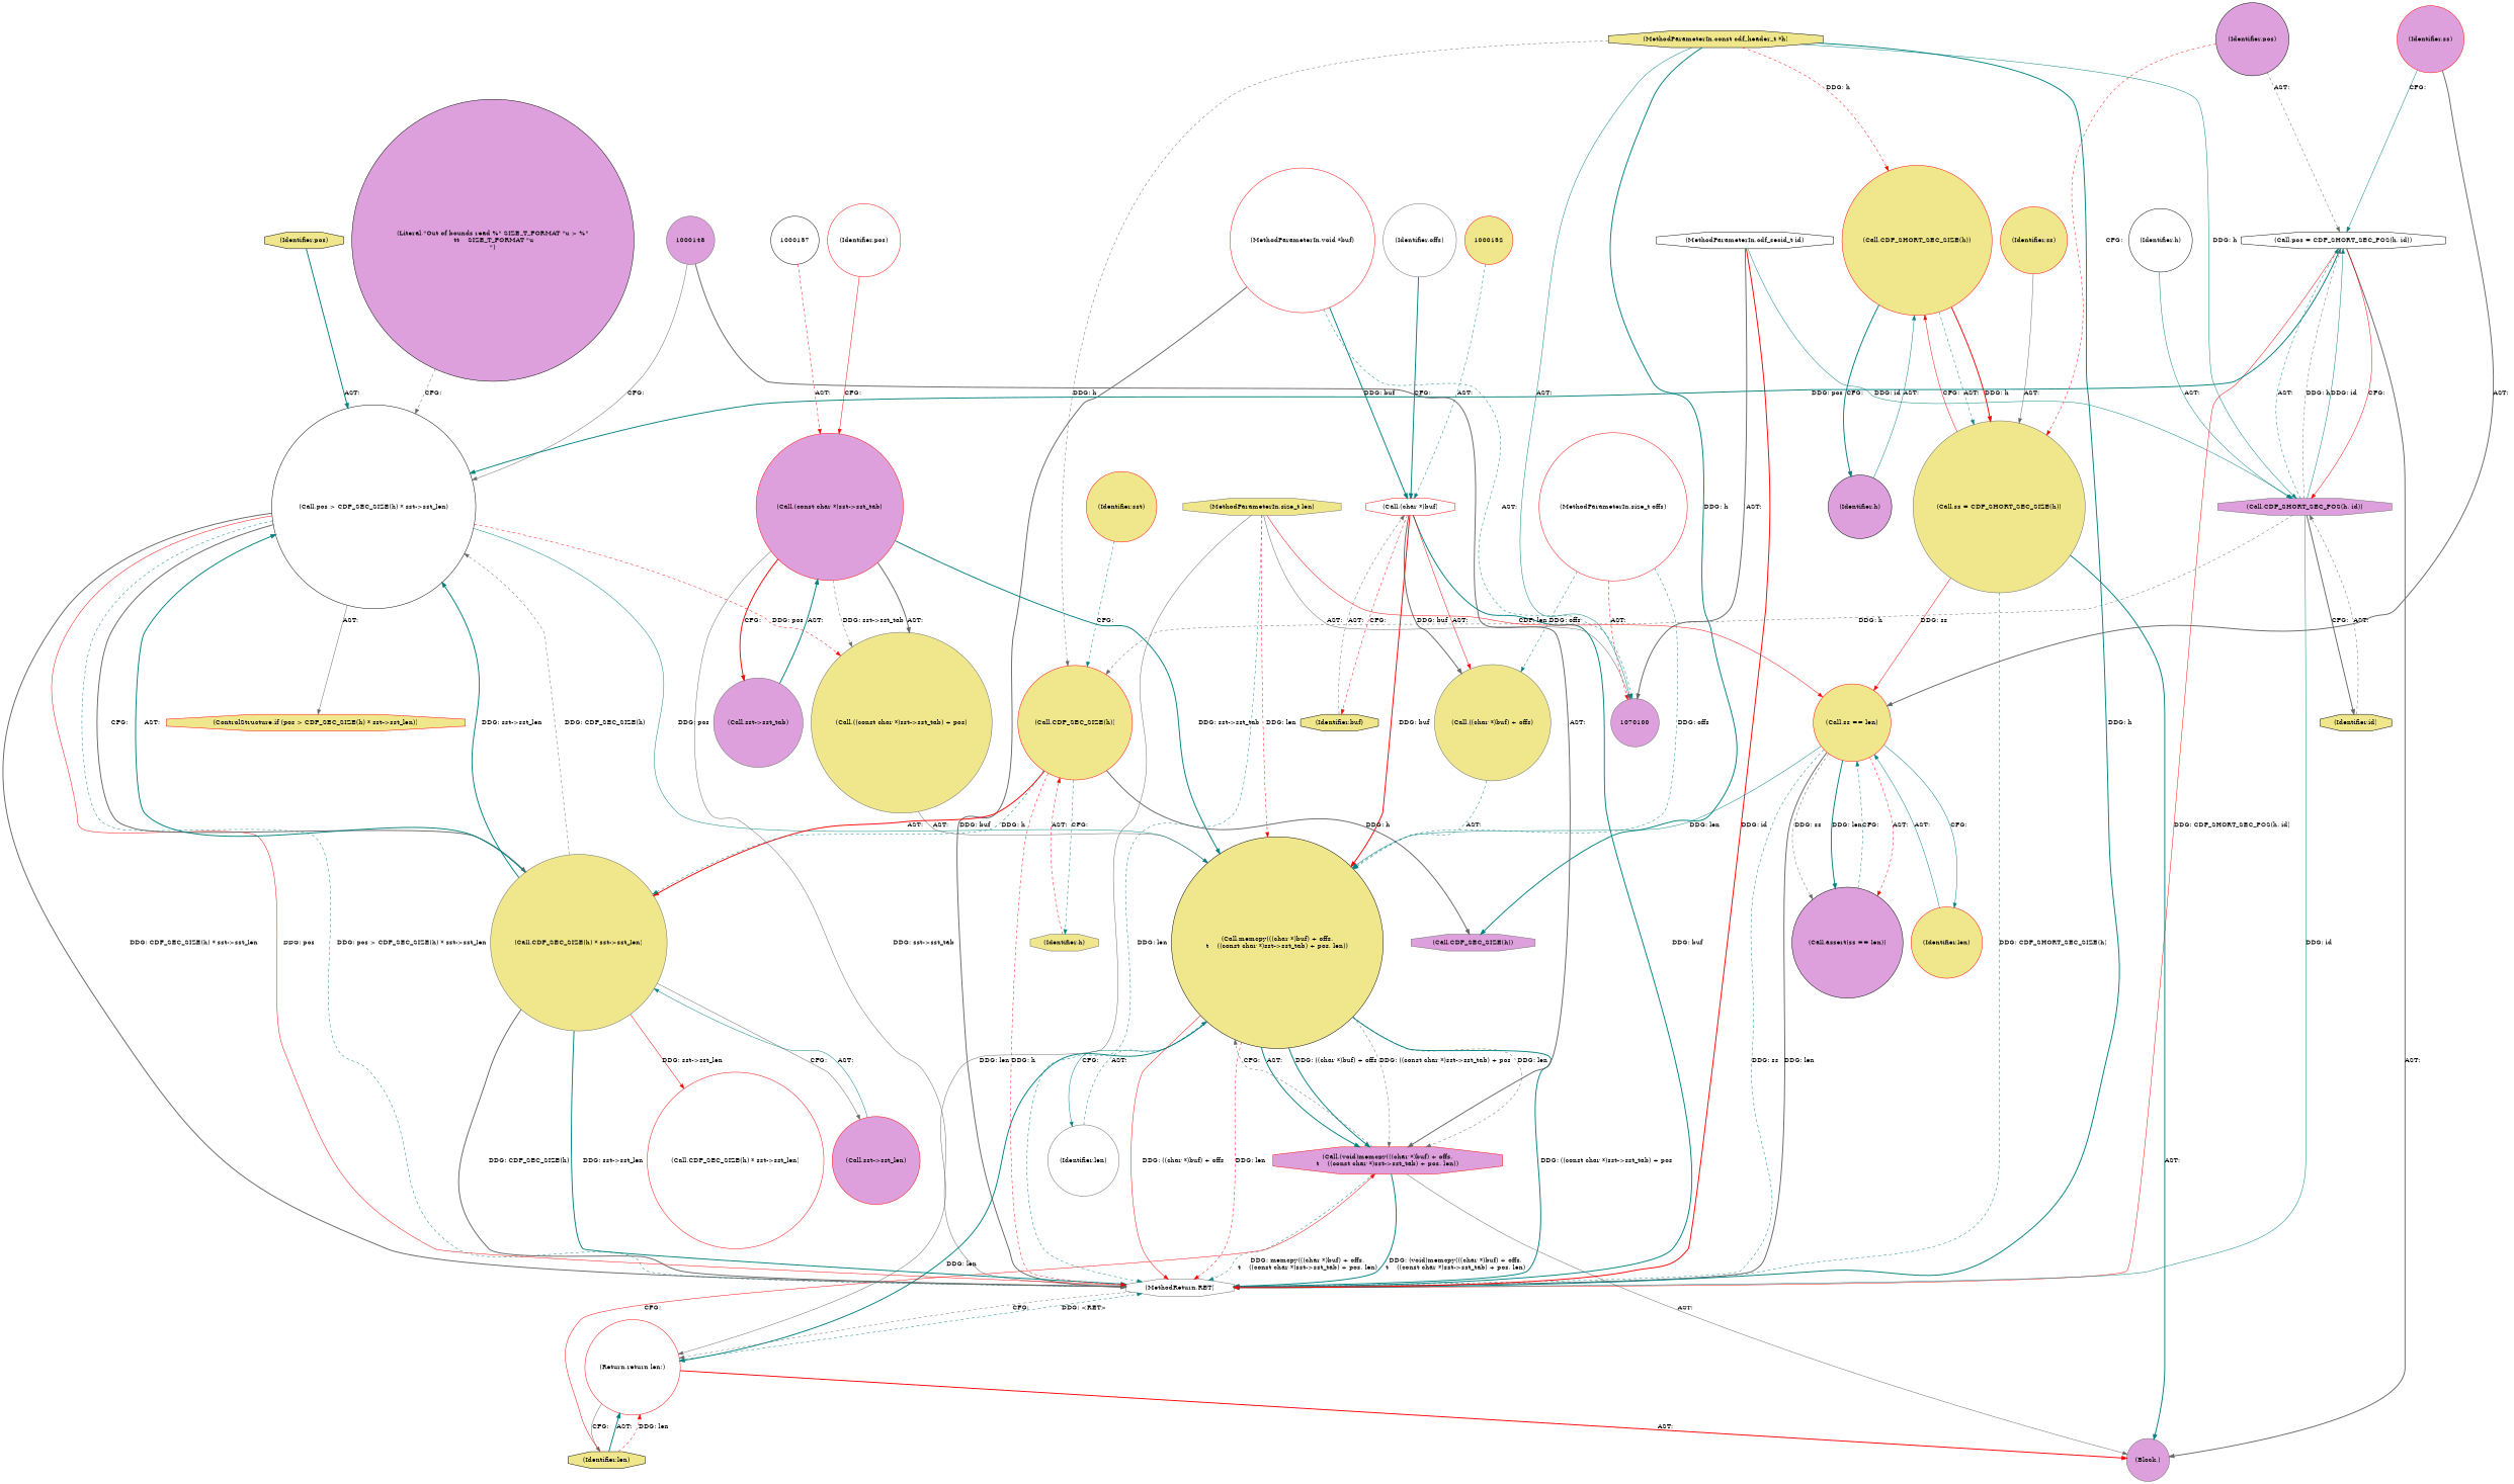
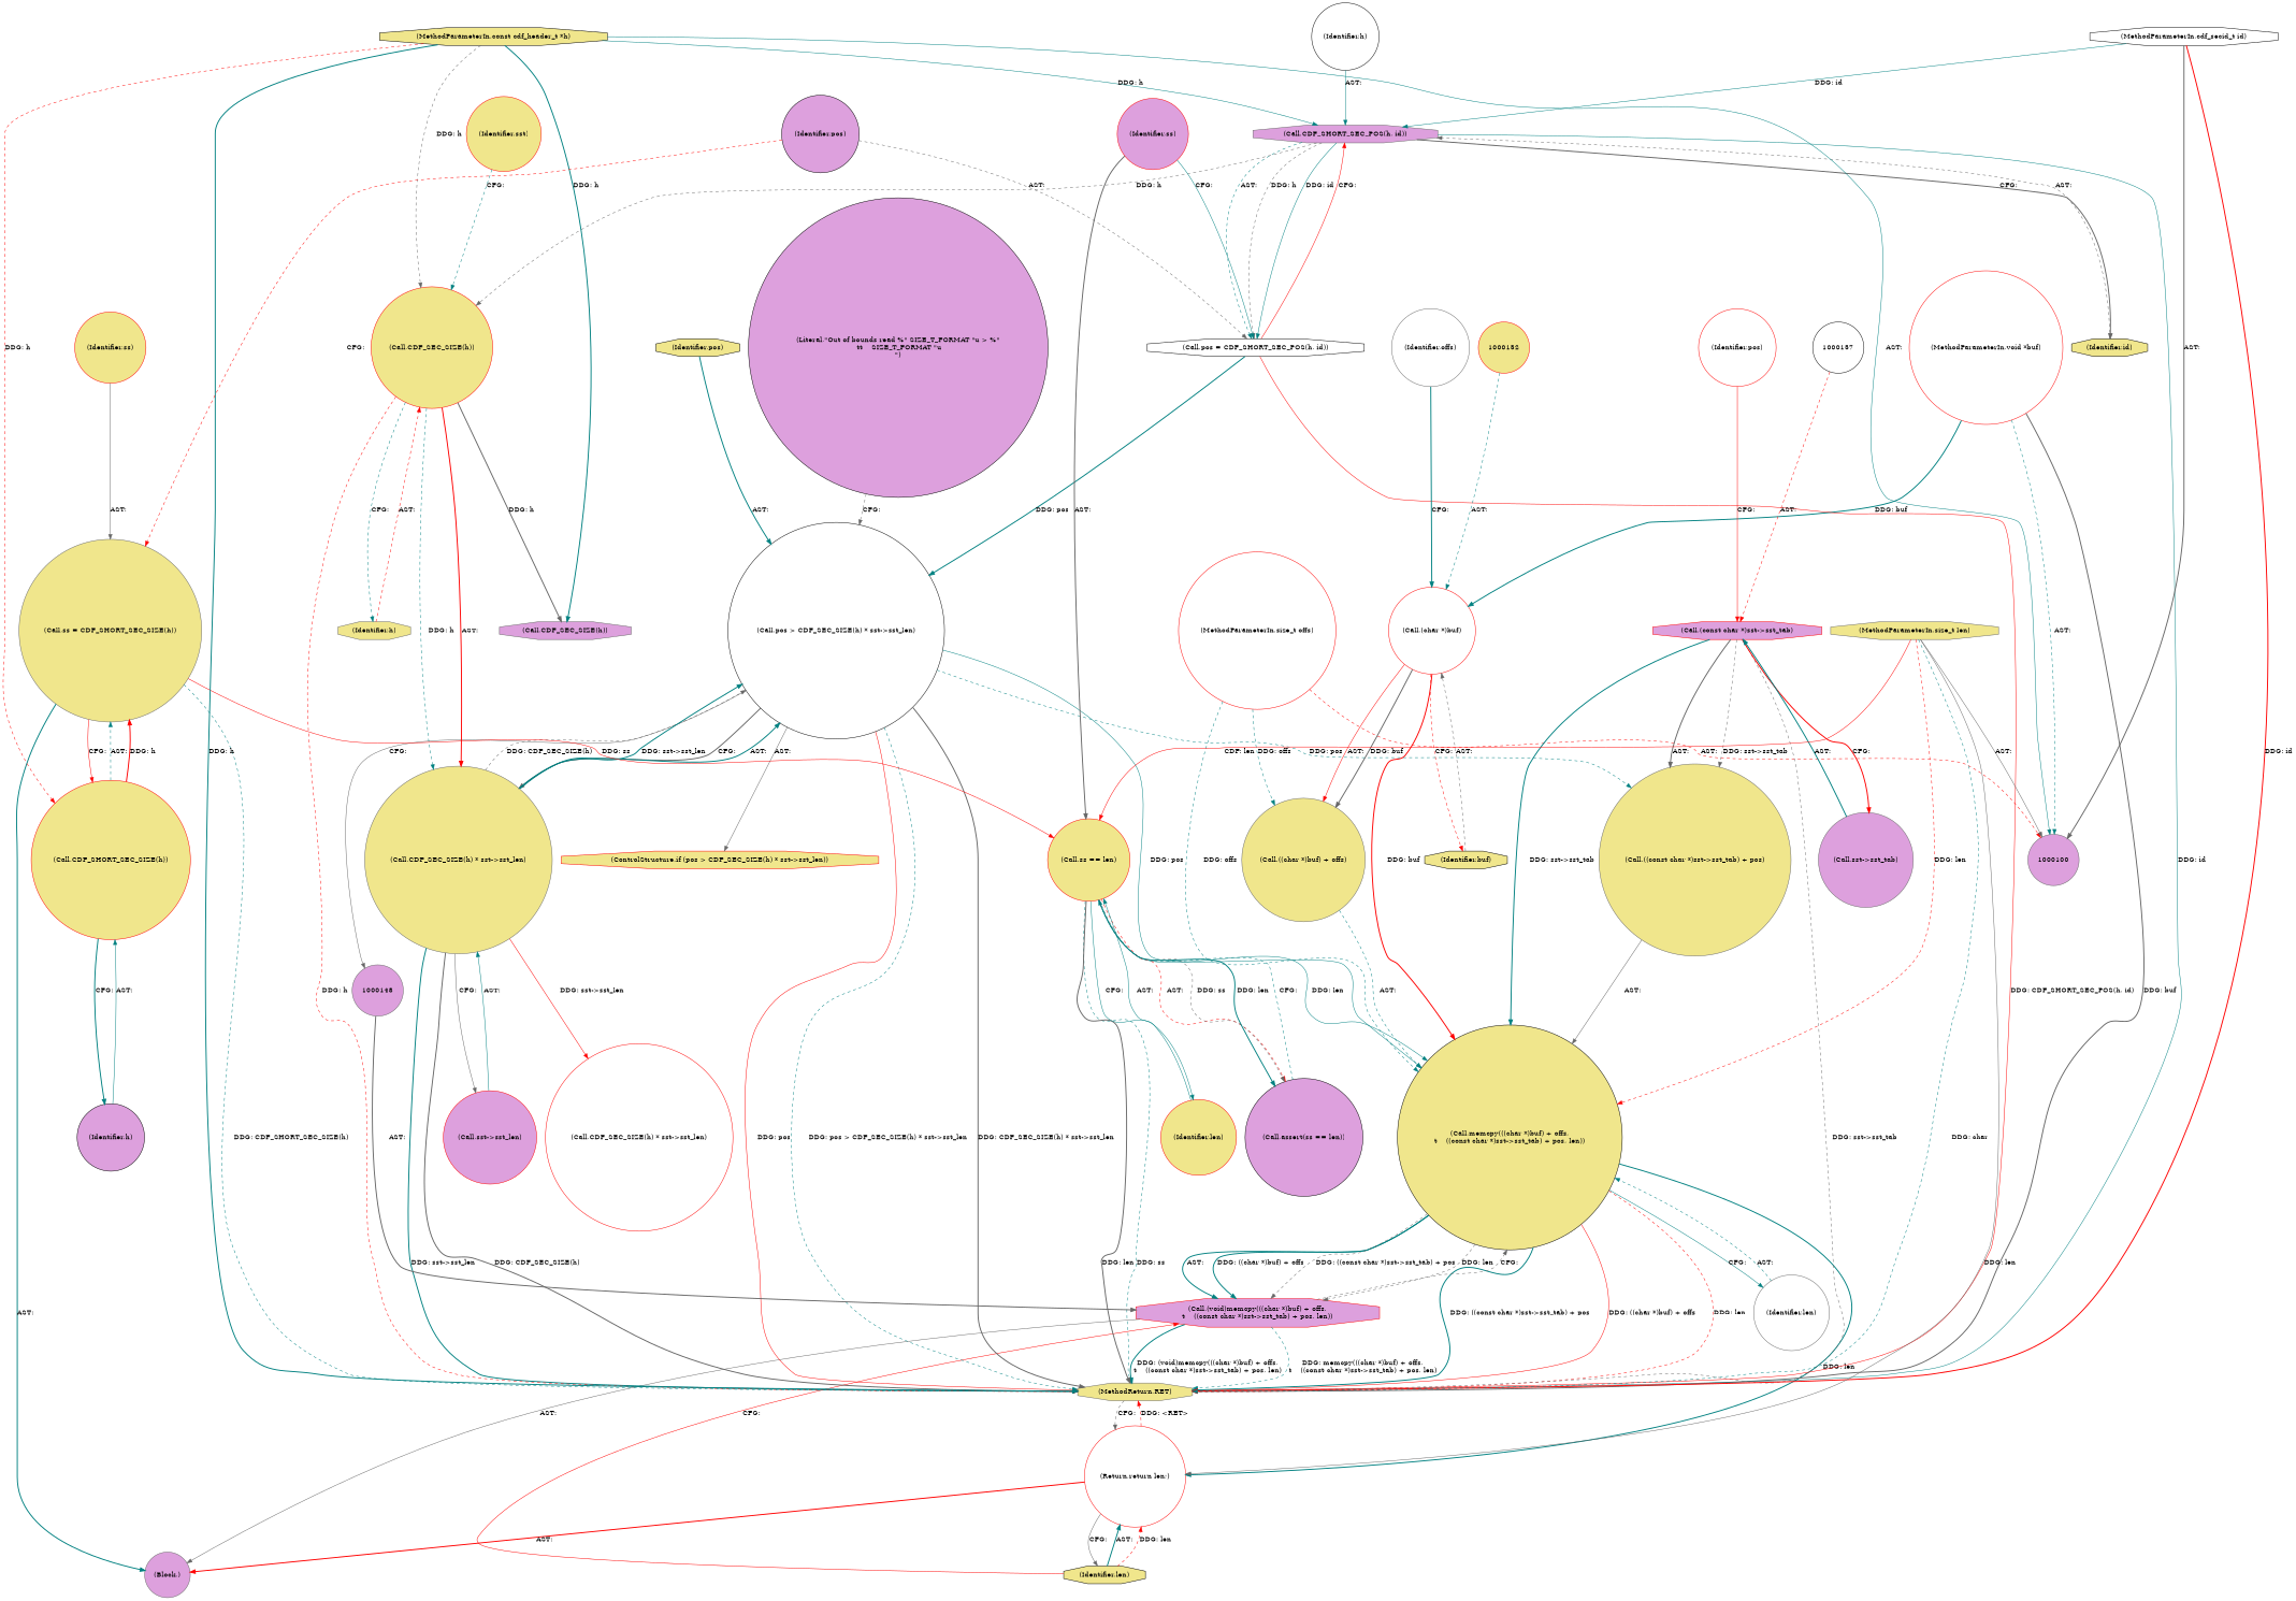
  digraph {
    node [color=red fillcolor=khaki shape=circle style=filled]
    edge [color=teal style=dashed]
    n1 [color=black label="(Call,memcpy(((char *)buf) + offs,\n\t    ((const char *)sst->sst_tab) + pos, len))"]
    n2 [fillcolor=plum label="(Call,(void)memcpy(((char *)buf) + offs,\n\t    ((const char *)sst->sst_tab) + pos, len))" shape=octagon]
    n3 [fillcolor=white label="(Return,return len;)"]
    n4 [color=gray40 fillcolor=white label="(Identifier,len)"]
-   n5 [color=gray40 fillcolor=white label="(MethodReturn,RET)" shape=octagon]
+   n5 [color=gray40 label="(MethodReturn,RET)" shape=octagon]
    n6 [color=gray40 fillcolor=plum label="(Block,)"]
    n7 [color=black label="(Identifier,len)" shape=octagon]
-   n8 [fillcolor=white label="(Call,(char *)buf)" shape=octagon]
+   n8 [fillcolor=white label="(Call,(char *)buf)"]
    n9 [color=black label="(Identifier,buf)" shape=octagon]
    n10 [color=gray40 label="(Call,((char *)buf) + offs)"]
    n11 [fillcolor=white label="(MethodParameterIn,void *buf)"]
-   1000100 [color=gray40 fillcolor=plum label=1070100]
+   1000100 [color=gray40 fillcolor=plum]
    n13 [fillcolor=white label="(MethodParameterIn,size_t offs)"]
-   n14 [fillcolor=plum label="(Call,(const char *)sst->sst_tab)"]
+   n14 [fillcolor=plum label="(Call,(const char *)sst->sst_tab)" shape=octagon]
    n15 [color=gray40 label="(Call,((const char *)sst->sst_tab) + pos)"]
    n16 [color=gray40 fillcolor=plum label="(Call,sst->sst_tab)"]
    n17 [color=black fillcolor=white label="(Call,pos > CDF_SEC_SIZE(h) * sst->sst_len)"]
    n18 [color=gray40 label="(Call,CDF_SEC_SIZE(h) * sst->sst_len)"]
    n19 [label="(ControlStructure,if (pos > CDF_SEC_SIZE(h) * sst->sst_len))" shape=octagon]
    n20 [fillcolor=white label="(Call,CDF_SEC_SIZE(h) * sst->sst_len)"]
    n21 [fillcolor=plum label="(Call,sst->sst_len)"]
    n22 [color=black fillcolor=white label="(Call,pos = CDF_SHORT_SEC_POS(h, id))" shape=octagon]
    n23 [color=gray40 fillcolor=plum label="(Call,CDF_SHORT_SEC_POS(h, id))" shape=octagon]
    n24 [label="(Call,CDF_SEC_SIZE(h))"]
    n25 [color=black label="(Identifier,id)" shape=octagon]
    n26 [color=gray40 fillcolor=plum label="(Call,CDF_SEC_SIZE(h))" shape=octagon]
    n27 [color=gray40 label="(Identifier,h)" shape=octagon]
    n28 [label="(Call,CDF_SHORT_SEC_SIZE(h))"]
    n29 [color=gray40 label="(Call,ss = CDF_SHORT_SEC_SIZE(h))"]
    n30 [color=black fillcolor=plum label="(Identifier,h)"]
    n31 [label="(Call,ss == len)"]
    n32 [color=black label="(MethodParameterIn,const cdf_header_t *h)" shape=octagon]
    n33 [color=black fillcolor=white label="(MethodParameterIn,cdf_secid_t id)" shape=octagon]
    n34 [color=black fillcolor=plum label="(Call,assert(ss == len))"]
    n35 [label="(Identifier,len)"]
    n36 [color=gray40 label="(MethodParameterIn,size_t len)" shape=octagon]
    n37 [color=gray40 fillcolor=white label="(Identifier,offs)"]
    n38 [color=black fillcolor=white label="(Identifier,h)"]
    n39 [label="(Identifier,ss)"]
    n40 [color=black fillcolor=plum label="(Identifier,pos)"]
    n41 [fillcolor=white label="(Identifier,pos)"]
    n42 [color=black fillcolor=plum label="(Literal,\"Out of bounds read %\" SIZE_T_FORMAT \"u > %\"\n \t\t    SIZE_T_FORMAT \"u\n\")"]
    n43 [color=black label="(Identifier,pos)" shape=octagon]
    n44 [label="(Identifier,sst)"]
    n45 [fillcolor=plum label="(Identifier,ss)"]
    1000152
    1000157 [color=black fillcolor=white]
    1000148 [color=gray40 fillcolor=plum]
    n1 -> n2 [label="AST: " style=bold]
    n1 -> n2 [label="DDG: ((char *)buf) + offs" style=bold]
    n1 -> n2 [color=gray40 label="DDG: ((const char *)sst->sst_tab) + pos"]
    n1 -> n2 [color=gray40 label="DDG: len"]
    n1 -> n3 [label="DDG: len" style=bold]
    n1 -> n4 [label="CFG: " style=solid]
    n1 -> n5 [color=red label="DDG: ((char *)buf) + offs" style=solid]
    n1 -> n5 [color=red label="DDG: len"]
    n1 -> n5 [label="DDG: ((const char *)sst->sst_tab) + pos" style=bold]
    n2 -> n1 [color=gray40 label="CFG: "]
    n2 -> n5 [label="DDG: memcpy(((char *)buf) + offs,\n\t    ((const char *)sst->sst_tab) + pos, len)"]
    n2 -> n5 [label="DDG: (void)memcpy(((char *)buf) + offs,\n\t    ((const char *)sst->sst_tab) + pos, len)" style=bold]
    n2 -> n6 [color=gray40 label="AST: " style=solid]
-   n3 -> n5 [label="DDG: <RET>"]
+   n3 -> n5 [color=red label="DDG: <RET>"]
    n3 -> n6 [color=red label="AST: " style=bold]
    n3 -> n7 [color=gray40 label="CFG: " style=solid]
    n4 -> n1 [label="AST: "]
    n5 -> n3 [color=gray40 label="CFG: "]
    n7 -> n2 [color=red label="CFG: " style=solid]
    n7 -> n3 [label="AST: " style=bold]
    n7 -> n3 [color=red label="DDG: len"]
    n8 -> n1 [color=red label="DDG: buf" style=bold]
-   n8 -> n5 [label="DDG: buf" style=bold]
    n8 -> n9 [color=red label="CFG: "]
    n8 -> n10 [color=red label="AST: " style=solid]
    n8 -> n10 [color=gray40 label="DDG: buf" style=bold]
    n9 -> n8 [color=gray40 label="AST: "]
    n10 -> n1 [label="AST: "]
    n11 -> n5 [color=gray40 label="DDG: buf" style=bold]
    n11 -> n8 [label="DDG: buf" style=bold]
    n11 -> 1000100 [label="AST: "]
    n13 -> n1 [label="DDG: offs"]
    n13 -> n10 [label="DDG: offs"]
    n13 -> 1000100 [color=red label="AST: "]
    n14 -> n1 [label="DDG: sst->sst_tab" style=bold]
-   n14 -> n5 [color=gray40 label="DDG: sst->sst_tab" style=solid]
+   n14 -> n5 [color=gray40 label="DDG: sst->sst_tab"]
    n14 -> n15 [color=gray40 label="AST: " style=bold]
    n14 -> n15 [color=gray40 label="DDG: sst->sst_tab"]
    n14 -> n16 [color=red label="CFG: " style=bold]
    n15 -> n1 [color=gray40 label="AST: " style=solid]
    n16 -> n14 [label="AST: " style=bold]
    n17 -> n1 [label="DDG: pos" style=solid]
    n17 -> n5 [color=gray40 label="DDG: CDF_SEC_SIZE(h) * sst->sst_len" style=bold]
    n17 -> n5 [color=red label="DDG: pos" style=solid]
    n17 -> n5 [label="DDG: pos > CDF_SEC_SIZE(h) * sst->sst_len"]
-   n17 -> n15 [color=red label="DDG: pos"]
+   n17 -> n15 [label="DDG: pos"]
    n17 -> n18 [color=gray40 label="CFG: " style=bold]
    n17 -> n19 [color=gray40 label="AST: " style=solid]
    n18 -> n5 [label="DDG: sst->sst_len" style=bold]
    n18 -> n5 [color=gray40 label="DDG: CDF_SEC_SIZE(h)" style=bold]
    n18 -> n17 [label="AST: " style=bold]
    n18 -> n17 [color=gray40 label="DDG: CDF_SEC_SIZE(h)"]
    n18 -> n17 [label="DDG: sst->sst_len" style=bold]
    n18 -> n20 [color=red label="DDG: sst->sst_len" style=solid]
    n18 -> n21 [color=gray40 label="CFG: " style=solid]
    n21 -> n18 [label="AST: " style=solid]
    n22 -> n5 [color=red label="DDG: CDF_SHORT_SEC_POS(h, id)" style=solid]
-   n22 -> n6 [color=gray40 label="AST: " style=bold]
    n22 -> n17 [label="DDG: pos" style=bold]
    n22 -> n23 [color=red label="CFG: " style=solid]
    n23 -> n5 [label="DDG: id" style=solid]
    n23 -> n22 [label="AST: "]
    n23 -> n22 [color=gray40 label="DDG: h"]
    n23 -> n22 [label="DDG: id" style=solid]
    n23 -> n24 [color=gray40 label="DDG: h"]
    n23 -> n25 [color=gray40 label="CFG: " style=bold]
    n24 -> n5 [color=red label="DDG: h"]
    n24 -> n18 [color=red label="AST: " style=bold]
    n24 -> n18 [label="DDG: h"]
    n24 -> n26 [color=gray40 label="DDG: h" style=bold]
    n24 -> n27 [label="CFG: "]
    n25 -> n23 [color=gray40 label="AST: "]
    n27 -> n24 [color=red label="AST: "]
    n28 -> n29 [label="AST: "]
    n28 -> n29 [color=red label="DDG: h" style=bold]
    n28 -> n30 [label="CFG: " style=bold]
    n29 -> n5 [label="DDG: CDF_SHORT_SEC_SIZE(h)"]
    n29 -> n6 [label="AST: " style=bold]
    n29 -> n28 [color=red label="CFG: " style=solid]
    n29 -> n31 [color=red label="DDG: ss" style=solid]
    n30 -> n28 [label="AST: " style=solid]
    n31 -> n1 [label="DDG: len" style=solid]
    n31 -> n5 [label="DDG: ss"]
    n31 -> n5 [color=gray40 label="DDG: len" style=bold]
    n31 -> n34 [color=red label="AST: "]
    n31 -> n34 [color=gray40 label="DDG: ss"]
    n31 -> n34 [label="DDG: len" style=bold]
    n31 -> n35 [label="CFG: " style=solid]
    n32 -> n5 [label="DDG: h" style=bold]
    n32 -> 1000100 [label="AST: " style=solid]
    n32 -> n23 [label="DDG: h" style=solid]
    n32 -> n24 [color=gray40 label="DDG: h"]
    n32 -> n26 [label="DDG: h" style=bold]
    n32 -> n28 [color=red label="DDG: h"]
    n33 -> n5 [color=red label="DDG: id" style=bold]
    n33 -> 1000100 [color=gray40 label="AST: " style=bold]
    n33 -> n23 [label="DDG: id" style=solid]
    n34 -> n31 [label="CFG: "]
    n35 -> n31 [label="AST: " style=solid]
    n36 -> n1 [color=red label="DDG: len"]
    n36 -> n3 [color=gray40 label="DDG: len" style=solid]
-   n36 -> n5 [label="DDG: len"]
+   n36 -> n5 [label="DDG: char"]
    n36 -> 1000100 [color=gray40 label="AST: " style=solid]
    n36 -> n31 [color=red label="CDF: len" style=solid]
    n37 -> n8 [label="CFG: " style=bold]
    n38 -> n23 [label="AST: " style=solid]
    n39 -> n29 [color=gray40 label="AST: " style=solid]
    n40 -> n22 [color=gray40 label="AST: "]
    n40 -> n29 [color=red label="CFG: "]
    n41 -> n14 [color=red label="CFG: " style=solid]
    n42 -> n17 [color=gray40 label="CFG: "]
    n43 -> n17 [label="AST: " style=bold]
    n44 -> n24 [label="CFG: "]
    n45 -> n22 [label="CFG: " style=solid]
    n45 -> n31 [color=gray40 label="AST: " style=bold]
    1000152 -> n8 [label="AST: "]
    1000157 -> n14 [color=red label="AST: "]
    1000148 -> n2 [color=gray40 label="AST: " style=bold]
-   1000148 -> n17 [color=gray40 label="CFG: " style=solid]
+   n17 -> 1000148 [color=gray40 label="CFG: " style=solid]
  }
